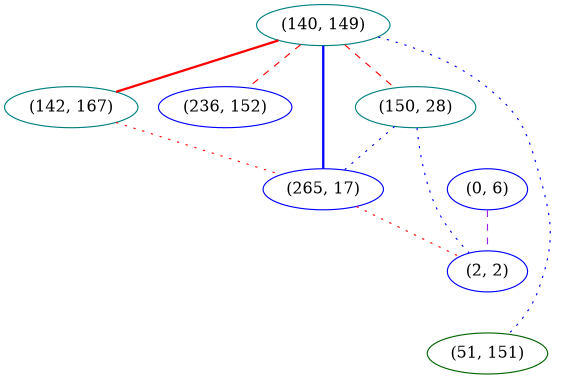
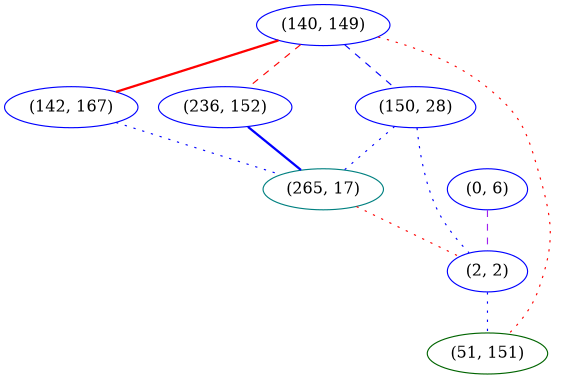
  graph {
    node [color=blue]
    edge [color=blue style=dotted weight=3]
-   "(150, 28)" [color=teal]
-   "(140, 149)" [color=teal]
-   "(142, 167)" [color=teal]
+   "(150, 28)"
+   "(140, 149)"
+   "(142, 167)"
    "(236, 152)"
    "(51, 151)" [color=darkgreen]
-   "(265, 17)"
+   "(265, 17)" [color=teal]
    "(2, 2)"
    n8 [label="(0, 6)"]
    "(150, 28)" -- "(265, 17)"
    "(150, 28)" -- "(2, 2)"
-   "(140, 149)" -- "(150, 28)" [color=red style=dashed weight=1]
+   "(140, 149)" -- "(150, 28)" [style=dashed weight=1]
    "(140, 149)" -- "(142, 167)" [color=red style=bold weight=1]
    "(140, 149)" -- "(236, 152)" [color=red style=dashed weight=1]
-   "(140, 149)" -- "(51, 151)" [weight=1]
-   "(142, 167)" -- "(265, 17)" [color=red]
-   "(140, 149)" -- "(265, 17)" [style=bold]
+   "(140, 149)" -- "(51, 151)" [color=red weight=1]
+   "(142, 167)" -- "(265, 17)"
+   "(236, 152)" -- "(265, 17)" [style=bold]
    "(265, 17)" -- "(2, 2)" [color=red weight=1]
+   "(2, 2)" -- "(51, 151)"
    n8 -- "(2, 2)" [color=purple style=dashed weight=4]
  }
